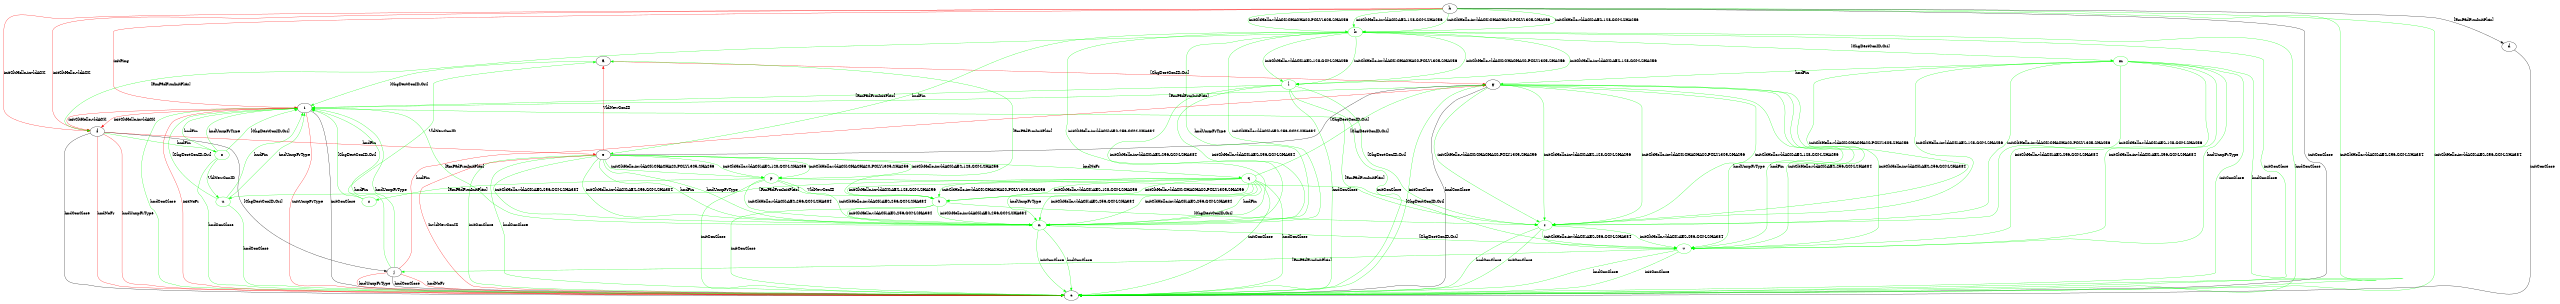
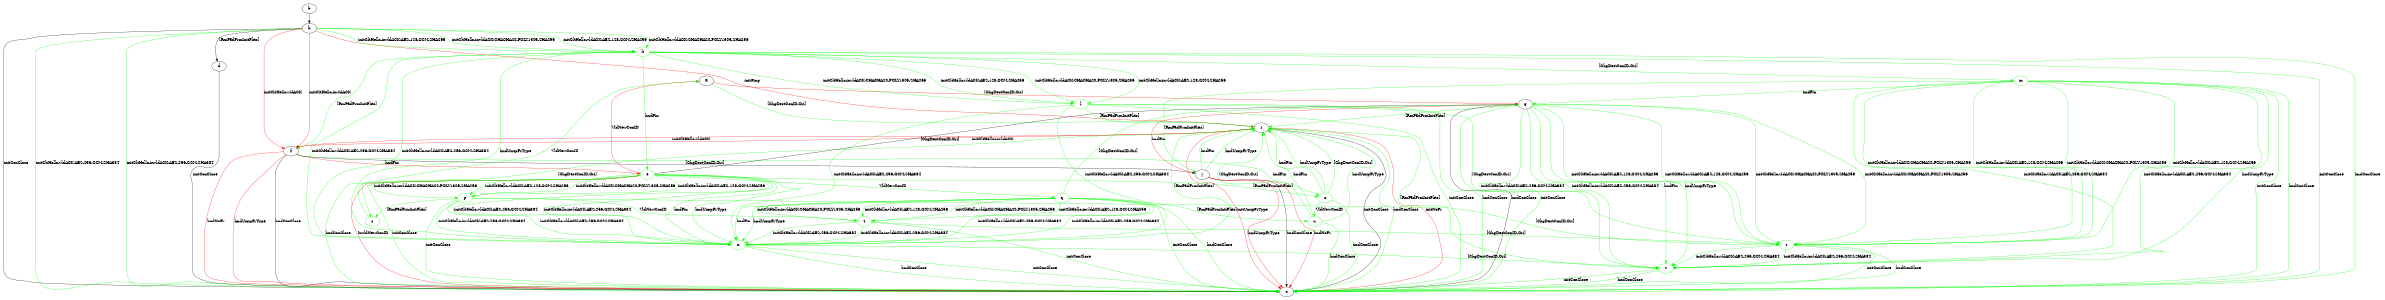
  digraph {
    node [color=green]
    edge [color=green]
    a [color=""]
    g [color=""]
    i [color=""]
    c [color=""]
    r
    v
    f [color=""]
-   e [color=""]
+   e
    o
    j [color=""]
+   b [color=""]
    h [color=""]
    d [color=""]
    k
    n
    l
    m
    p
    q
    u
    s
    t
    a -> g [color=red label="[ChgDestConID-Ori] "]
    a -> i [label="[ChgDestConID-Ori] "]
    g -> i [label="[RmPadFrmInitPkts] "]
    g -> c [label="hndConClose " color=""]
    g -> c [label="initConClose "]
    g -> r [label="initCltHello-vldACK:AES-128-GCM-SHA256 "]
    g -> r [label="initCltHello-vldACK:CHACHA20-POLY1305-SHA256 "]
    g -> r [label="initCltHello-invldACK:AES-128-GCM-SHA256 "]
    g -> r [label="initCltHello-invldACK:CHACHA20-POLY1305-SHA256 "]
    g -> v [label="initCltHello-vldACK:AES-256-GCM-SHA384 "]
    g -> v [label="initCltHello-invldACK:AES-256-GCM-SHA384 "]
    g -> v [label="hndFin "]
    g -> v [label="hndUnxpFrType "]
    i -> c [label="initConClose " color=""]
    i -> c [label="hndConClose "]
    i -> c [color=red label="initNoFr "]
    i -> c [color=red label="initUnxpFrType "]
    i -> f [color=red label="initCltHello-vldACK "]
    i -> f [color=red label="initCltHello-invldACK "]
    r -> c [label="initConClose "]
    r -> c [label="hndConClose "]
    r -> v [label="initCltHello-vldACK:AES-256-GCM-SHA384 "]
    r -> v [label="initCltHello-invldACK:AES-256-GCM-SHA384 "]
    v -> i [label="[RmPadFrmInitPkts] "]
    v -> c [label="initConClose "]
    v -> c [label="hndConClose "]
    f -> c [label="hndConClose " color=""]
    f -> c [color=red label="hndNoFr "]
    f -> c [color=red label="hndUnxpFrType "]
    f -> e [color=red label="hndFin "]
    f -> o [label="hndFin "]
    f -> j [label="[ChgDestConID-Ori] " color=""]
    e -> a [color=red label="VldNewConID "]
    e -> g [label="[ChgDestConID-Ori] " color=""]
    e -> c [label="initConClose "]
    e -> c [label="hndConClose "]
    e -> c [color=red label="InvldNewConID "]
+   e -> o [label="[RmPadFrmInitPkts] "]
    e -> n [label="initCltHello-vldACK:AES-256-GCM-SHA384 "]
    e -> n [label="initCltHello-invldACK:AES-256-GCM-SHA384 "]
    e -> n [label="hndFin "]
    e -> n [label="hndUnxpFrType "]
    e -> p [label="initCltHello-vldACK:AES-128-GCM-SHA256 "]
    e -> p [label="initCltHello-vldACK:CHACHA20-POLY1305-SHA256 "]
    e -> p [label="initCltHello-invldACK:AES-128-GCM-SHA256 "]
    e -> p [label="initCltHello-invldACK:CHACHA20-POLY1305-SHA256 "]
-   e -> q [label="hndNoFr "]
+   e -> q [label="VldNewConID "]
    o -> i [label="hndFin "]
    o -> i [label="hndUnxpFrType "]
    o -> i [label="[ChgDestConID-Ori] "]
    o -> c [label="hndConClose "]
    o -> u [label="VldNewConID "]
    j -> g [color=red label="hndFin "]
    j -> i [label="hndFin "]
    j -> i [label="hndUnxpFrType "]
    j -> c [label="hndConClose " color=""]
    j -> c [color=red label="hndNoFr "]
    j -> c [color=red label="hndUnxpFrType "]
+   b -> h [color=""]
    h -> i [color=red label="initPing "]
    h -> c [label="initConClose " color=""]
    h -> c [label="initCltHello-vldACK:AES-256-GCM-SHA384 "]
    h -> c [label="initCltHello-invldACK:AES-256-GCM-SHA384 "]
    h -> f [color=red label="initCltHello-vldACK "]
    h -> f [color=red label="initCltHello-invldACK "]
    h -> d [label="[RmPadFrmInitPkts] " color=""]
    h -> k [label="initCltHello-vldACK:AES-128-GCM-SHA256 "]
    h -> k [label="initCltHello-vldACK:CHACHA20-POLY1305-SHA256 "]
    h -> k [label="initCltHello-invldACK:AES-128-GCM-SHA256 "]
    h -> k [label="initCltHello-invldACK:CHACHA20-POLY1305-SHA256 "]
    d -> c [label="initConClose " color=""]
    k -> c [label="initConClose "]
    k -> c [label="hndConClose "]
    k -> f [label="[RmPadFrmInitPkts] "]
    k -> e [label="hndFin "]
    k -> n [label="initCltHello-vldACK:AES-256-GCM-SHA384 "]
    k -> n [label="initCltHello-invldACK:AES-256-GCM-SHA384 "]
    k -> n [label="hndUnxpFrType "]
    k -> l [label="initCltHello-vldACK:AES-128-GCM-SHA256 "]
    k -> l [label="initCltHello-vldACK:CHACHA20-POLY1305-SHA256 "]
    k -> l [label="initCltHello-invldACK:AES-128-GCM-SHA256 "]
    k -> l [label="initCltHello-invldACK:CHACHA20-POLY1305-SHA256 "]
    k -> m [label="[ChgDestConID-Ori] "]
    n -> i [label="[RmPadFrmInitPkts] "]
    n -> c [label="initConClose "]
    n -> c [label="hndConClose "]
    n -> v [label="[ChgDestConID-Ori] "]
    l -> i [label="[RmPadFrmInitPkts] "]
    l -> c [label="initConClose "]
    l -> c [label="hndConClose "]
    l -> r [label="[ChgDestConID-Ori] "]
    l -> n [label="initCltHello-vldACK:AES-256-GCM-SHA384 "]
    l -> n [label="initCltHello-invldACK:AES-256-GCM-SHA384 "]
    m -> g [label="hndFin "]
    m -> c [label="initConClose "]
    m -> c [label="hndConClose "]
    m -> r [label="initCltHello-vldACK:AES-128-GCM-SHA256 "]
    m -> r [label="initCltHello-vldACK:CHACHA20-POLY1305-SHA256 "]
    m -> r [label="initCltHello-invldACK:AES-128-GCM-SHA256 "]
    m -> r [label="initCltHello-invldACK:CHACHA20-POLY1305-SHA256 "]
    m -> v [label="initCltHello-vldACK:AES-256-GCM-SHA384 "]
    m -> v [label="initCltHello-invldACK:AES-256-GCM-SHA384 "]
    m -> v [label="hndUnxpFrType "]
-   v -> j [label="[RmPadFrmInitPkts] "]
+   m -> j [label="[RmPadFrmInitPkts] "]
    p -> c [label="initConClose "]
    p -> r [label="[ChgDestConID-Ori] "]
    p -> n [label="initCltHello-vldACK:AES-256-GCM-SHA384 "]
    p -> n [label="initCltHello-invldACK:AES-256-GCM-SHA384 "]
    p -> s [label="[RmPadFrmInitPkts] "]
    p -> t [label="VldNewConID "]
    q -> g [label="[ChgDestConID-Ori] "]
    q -> c [label="initConClose "]
    q -> c [label="hndConClose "]
    q -> n [label="initCltHello-vldACK:AES-256-GCM-SHA384 "]
    q -> n [label="initCltHello-invldACK:AES-256-GCM-SHA384 "]
    q -> n [label="hndFin "]
    q -> n [label="hndUnxpFrType "]
    q -> u [label="[RmPadFrmInitPkts] "]
    q -> t [label="initCltHello-vldACK:AES-128-GCM-SHA256 "]
    q -> t [label="initCltHello-vldACK:CHACHA20-POLY1305-SHA256 "]
    q -> t [label="initCltHello-invldACK:AES-128-GCM-SHA256 "]
    q -> t [label="initCltHello-invldACK:CHACHA20-POLY1305-SHA256 "]
    u -> i [label="hndFin "]
    u -> i [label="hndUnxpFrType "]
    u -> i [label="[ChgDestConID-Ori] "]
    u -> c [label="hndConClose "]
    s -> a [label="VldNewConID "]
-   s -> i [label="[ChgDestConID-Ori] "]
-   t -> a [label="[RmPadFrmInitPkts] "]
+   i -> s [label="[ChgDestConID-Ori] "]
    t -> c [label="initConClose "]
    t -> r [label="[ChgDestConID-Ori] "]
    t -> n [label="initCltHello-vldACK:AES-256-GCM-SHA384 "]
    t -> n [label="initCltHello-invldACK:AES-256-GCM-SHA384 "]
  }
